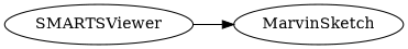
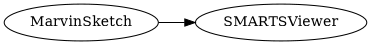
  digraph {
    rankdir=LR
    n1 [label=SMARTSViewer]
    n2 [label=MarvinSketch]
-   n1 -> n2
+   n2 -> n1
  }
